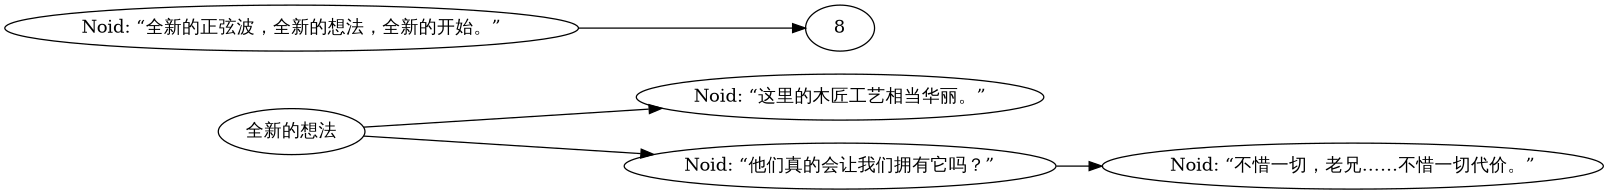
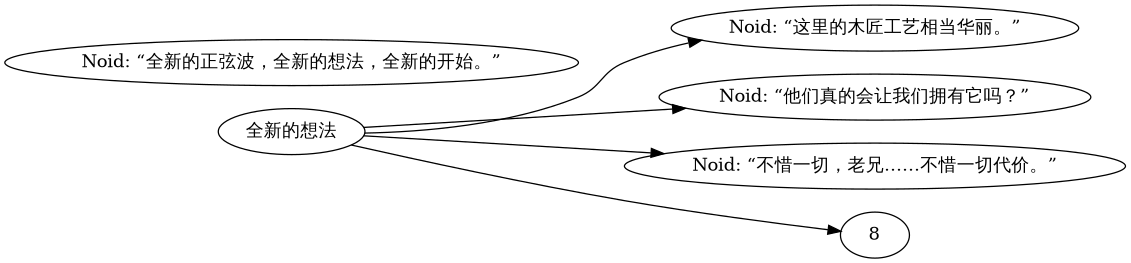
  digraph {
    rankdir=LR
    n1 [label="全新的想法"]
    n2 [label="Noid: “这里的木匠工艺相当华丽。”"]
    n3 [label="Noid: “他们真的会让我们拥有它吗？”"]
    n4 [label="Noid: “不惜一切，老兄……不惜一切代价。”"]
    8
    n6 [label="Noid: “全新的正弦波，全新的想法，全新的开始。”"]
    n1 -> n2
    n1 -> n3
-   n3 -> n4
-   n6 -> 8
+   n1 -> n4
+   n1 -> 8
  }
